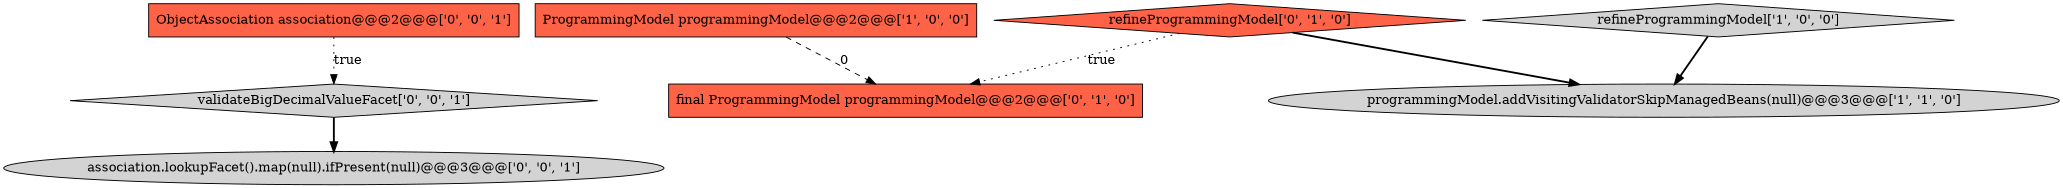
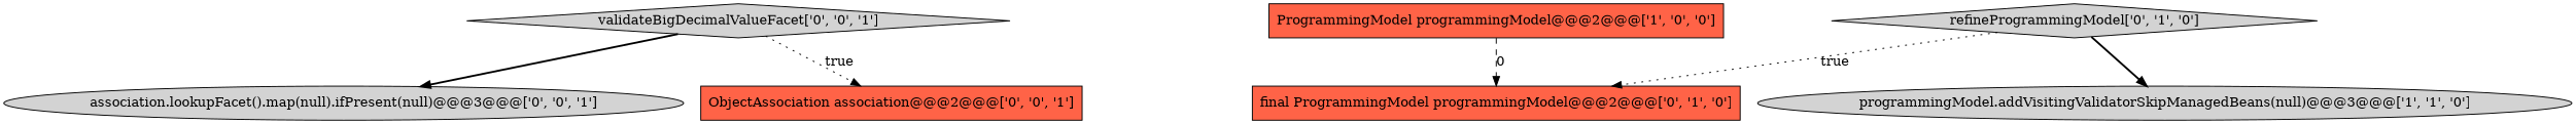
  digraph {
    node [fillcolor=lightgray shape=diamond style=filled]
    edge [style=bold]
    n1 [label="validateBigDecimalValueFacet['0', '0', '1']"]
    n2 [label="association.lookupFacet().map(null).ifPresent(null)@@@3@@@['0', '0', '1']" shape=ellipse]
    n3 [fillcolor=tomato label="ObjectAssociation association@@@2@@@['0', '0', '1']" shape=box]
    n4 [fillcolor=tomato label="final ProgrammingModel programmingModel@@@2@@@['0', '1', '0']" shape=box]
    n5 [fillcolor=tomato label="ProgrammingModel programmingModel@@@2@@@['1', '0', '0']" shape=box]
    n6 [label="programmingModel.addVisitingValidatorSkipManagedBeans(null)@@@3@@@['1', '1', '0']" shape=ellipse]
-   n7 [fillcolor=tomato label="refineProgrammingModel['0', '1', '0']"]
-   n8 [label="refineProgrammingModel['1', '0', '0']"]
+   n7 [label="refineProgrammingModel['0', '1', '0']"]
    n1 -> n2
-   n3 -> n1 [label=true style=dotted]
+   n1 -> n3 [label=true style=dotted]
    n5 -> n4 [label=0 style=dashed]
    n7 -> n4 [label=true style=dotted]
    n7 -> n6
-   n8 -> n6
  }
